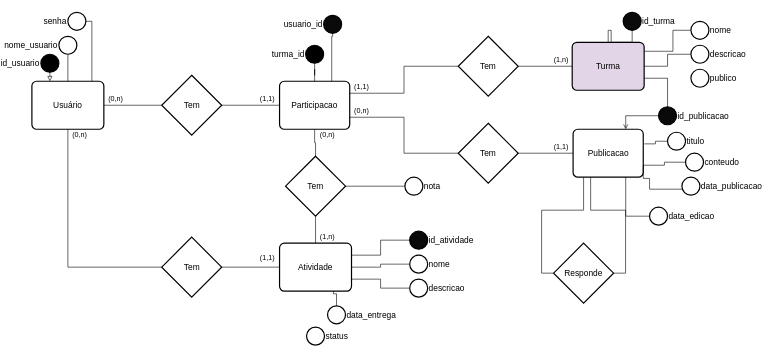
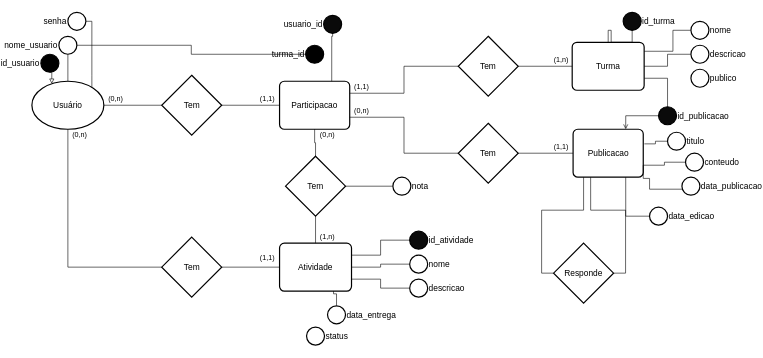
  <mxCell id="0" />
  <mxCell id="1" parent="0" />
  <mxCell id="2" style="edgeStyle=orthogonalEdgeStyle;rounded=0;orthogonalLoop=1;jettySize=auto;html=1;endArrow=none;endFill=0;" parent="1" source="3" target="10" edge="1"><mxGeometry relative="1" as="geometry" /></mxCell>
- <mxCell id="3" value="Usuário" style="strokeWidth=2;rounded=1;arcSize=10;whiteSpace=wrap;html=1;align=center;fontSize=14;" parent="1" vertex="1"><mxGeometry x="20" y="135" width="120" height="80" as="geometry" /></mxCell>
+ <mxCell id="3" value="Usuário" style="ellipse;strokeWidth=2;arcSize=10;whiteSpace=wrap;html=1;align=center;fontSize=14;" parent="1" vertex="1"><mxGeometry x="20" y="135" width="120" height="80" as="geometry" /></mxCell>
  <mxCell id="4" style="edgeStyle=orthogonalEdgeStyle;rounded=0;orthogonalLoop=1;jettySize=auto;html=1;exitX=1;exitY=0.75;exitDx=0;exitDy=0;endArrow=none;endFill=0;" edge="1" parent="1" source="5" target="38"><mxGeometry relative="1" as="geometry" /></mxCell>
- <mxCell id="5" value="Turma" style="strokeWidth=2;rounded=1;arcSize=10;whiteSpace=wrap;html=1;align=center;fontSize=14;fillColor=#e1d5e7;" parent="1" vertex="1"><mxGeometry x="921" y="70" width="120" height="80" as="geometry" /></mxCell>
+ <mxCell id="5" value="Turma" style="strokeWidth=2;rounded=1;arcSize=10;whiteSpace=wrap;html=1;align=center;fontSize=14;" parent="1" vertex="1"><mxGeometry x="921" y="70" width="120" height="80" as="geometry" /></mxCell>
  <mxCell id="6" value="Atividade" style="strokeWidth=2;rounded=1;arcSize=10;whiteSpace=wrap;html=1;align=center;fontSize=14;" parent="1" vertex="1"><mxGeometry x="433" y="405" width="120" height="80" as="geometry" /></mxCell>
  <mxCell id="7" value="&lt;div&gt;Publicacao&lt;/div&gt;" style="strokeWidth=2;rounded=1;arcSize=10;whiteSpace=wrap;html=1;align=center;fontSize=14;" parent="1" vertex="1"><mxGeometry x="922.5" y="215" width="117" height="80" as="geometry" /></mxCell>
  <mxCell id="8" value="&lt;div&gt;Participacao&lt;/div&gt;" style="strokeWidth=2;rounded=1;arcSize=10;whiteSpace=wrap;html=1;align=center;fontSize=14;" parent="1" vertex="1"><mxGeometry x="433" y="135" width="117" height="80" as="geometry" /></mxCell>
  <mxCell id="9" style="edgeStyle=orthogonalEdgeStyle;rounded=0;orthogonalLoop=1;jettySize=auto;html=1;endArrow=none;endFill=0;" parent="1" source="10" target="8" edge="1"><mxGeometry relative="1" as="geometry" /></mxCell>
  <mxCell id="10" value="&lt;div&gt;Tem&lt;/div&gt;" style="shape=rhombus;strokeWidth=2;fontSize=17;perimeter=rhombusPerimeter;whiteSpace=wrap;html=1;align=center;fontSize=14;" parent="1" vertex="1"><mxGeometry x="236.5" y="125" width="100" height="100" as="geometry" /></mxCell>
  <mxCell id="11" style="edgeStyle=orthogonalEdgeStyle;rounded=0;orthogonalLoop=1;jettySize=auto;html=1;endArrow=none;endFill=0;entryX=1;entryY=0.25;entryDx=0;entryDy=0;" parent="1" source="13" target="8" edge="1"><mxGeometry relative="1" as="geometry"><mxPoint x="560" y="155" as="targetPoint" /></mxGeometry></mxCell>
  <mxCell id="12" style="edgeStyle=orthogonalEdgeStyle;rounded=0;orthogonalLoop=1;jettySize=auto;html=1;endArrow=none;endFill=0;" parent="1" source="13" target="5" edge="1"><mxGeometry relative="1" as="geometry" /></mxCell>
  <mxCell id="13" value="Tem" style="shape=rhombus;strokeWidth=2;fontSize=17;perimeter=rhombusPerimeter;whiteSpace=wrap;html=1;align=center;fontSize=14;" parent="1" vertex="1"><mxGeometry x="731" y="60" width="100" height="100" as="geometry" /></mxCell>
  <mxCell id="14" style="edgeStyle=orthogonalEdgeStyle;rounded=0;orthogonalLoop=1;jettySize=auto;html=1;endArrow=none;endFill=0;" parent="1" source="15" target="3" edge="1"><mxGeometry relative="1" as="geometry"><Array as="points"><mxPoint x="120" y="125" /><mxPoint x="120" y="125" /></Array></mxGeometry></mxCell>
  <mxCell id="15" value="senha" style="ellipse;shape=ellipse;margin=10;strokeWidth=2;fontSize=14;whiteSpace=wrap;html=1;align=right;labelPosition=left;verticalLabelPosition=middle;verticalAlign=middle;strokeColor=#000000;" parent="1" vertex="1"><mxGeometry x="80" y="20" width="30" height="30" as="geometry" /></mxCell>
  <mxCell id="16" style="edgeStyle=orthogonalEdgeStyle;rounded=0;orthogonalLoop=1;jettySize=auto;html=1;endArrow=none;endFill=0;fontColor=#FFFFFF;" parent="1" source="17" target="3" edge="1"><mxGeometry relative="1" as="geometry"><Array as="points" /></mxGeometry></mxCell>
  <mxCell id="17" value="&lt;div&gt;nome_usuario&lt;/div&gt;" style="ellipse;shape=ellipse;margin=10;strokeWidth=2;fontSize=14;whiteSpace=wrap;html=1;align=right;shadow=0;fillColor=#FFFFFF;labelPosition=left;verticalLabelPosition=middle;verticalAlign=middle;" parent="1" vertex="1"><mxGeometry x="65" y="60" width="30" height="30" as="geometry" /></mxCell>
  <mxCell id="18" style="edgeStyle=orthogonalEdgeStyle;rounded=0;orthogonalLoop=1;jettySize=auto;html=1;endArrow=none;endFill=0;fontColor=#FFFFFF;exitX=0.5;exitY=1;exitDx=0;exitDy=0;" parent="1" source="19" target="8" edge="1"><mxGeometry relative="1" as="geometry"><Array as="points"><mxPoint x="520" y="60" /></Array></mxGeometry></mxCell>
  <mxCell id="19" value="usuario_id" style="ellipse;shape=ellipse;margin=10;strokeWidth=2;fontSize=14;whiteSpace=wrap;html=1;align=right;shadow=0;fillColor=#0A0A0A;labelPosition=left;verticalLabelPosition=middle;verticalAlign=middle;" parent="1" vertex="1"><mxGeometry x="506.5" y="25" width="30" height="30" as="geometry" /></mxCell>
- <mxCell id="20" style="edgeStyle=orthogonalEdgeStyle;rounded=0;orthogonalLoop=1;jettySize=auto;html=1;endArrow=none;endFill=0;fontColor=#FFFFFF;" parent="1" source="21" target="8" edge="1"><mxGeometry relative="1" as="geometry" /></mxCell>
+ <mxCell id="20" style="edgeStyle=orthogonalEdgeStyle;rounded=0;orthogonalLoop=1;jettySize=auto;html=1;endArrow=none;endFill=0;fontColor=#FFFFFF;" parent="1" source="21" target="17" edge="1"><mxGeometry relative="1" as="geometry" /></mxCell>
  <mxCell id="21" value="&lt;div&gt;turma_id&lt;/div&gt;" style="ellipse;shape=ellipse;margin=10;strokeWidth=2;fontSize=14;whiteSpace=wrap;html=1;align=right;shadow=0;fillColor=#000000;labelPosition=left;verticalLabelPosition=middle;verticalAlign=middle;" parent="1" vertex="1"><mxGeometry x="476.5" y="75" width="30" height="30" as="geometry" /></mxCell>
  <mxCell id="22" style="edgeStyle=orthogonalEdgeStyle;rounded=0;orthogonalLoop=1;jettySize=auto;html=1;endArrow=none;endFill=0;fontColor=#FFFFFF;" parent="1" source="23" target="5" edge="1"><mxGeometry relative="1" as="geometry" /></mxCell>
  <mxCell id="23" value="id_turma" style="ellipse;shape=ellipse;margin=10;strokeWidth=2;fontSize=14;whiteSpace=wrap;html=1;align=left;shadow=0;fillColor=#0A0A0A;labelPosition=right;verticalLabelPosition=middle;verticalAlign=middle;" parent="1" vertex="1"><mxGeometry x="1006" y="20" width="30" height="30" as="geometry" /></mxCell>
  <mxCell id="24" style="edgeStyle=orthogonalEdgeStyle;rounded=0;orthogonalLoop=1;jettySize=auto;html=1;endArrow=none;endFill=0;fontColor=#FFFFFF;exitX=0;exitY=0.5;exitDx=0;exitDy=0;" parent="1" source="25" target="5" edge="1"><mxGeometry relative="1" as="geometry"><Array as="points"><mxPoint x="1089" y="85" /></Array></mxGeometry></mxCell>
  <mxCell id="25" value="nome" style="ellipse;shape=ellipse;margin=10;strokeWidth=2;fontSize=14;whiteSpace=wrap;html=1;align=left;shadow=0;fillColor=#FFFFFF;labelPosition=right;verticalLabelPosition=middle;verticalAlign=middle;" parent="1" vertex="1"><mxGeometry x="1119" y="35" width="30" height="30" as="geometry" /></mxCell>
  <mxCell id="26" style="edgeStyle=orthogonalEdgeStyle;rounded=0;orthogonalLoop=1;jettySize=auto;html=1;endArrow=none;endFill=0;fontColor=#FFFFFF;" parent="1" source="27" target="5" edge="1"><mxGeometry relative="1" as="geometry" /></mxCell>
  <mxCell id="27" value="descricao" style="ellipse;shape=ellipse;margin=10;strokeWidth=2;fontSize=14;whiteSpace=wrap;html=1;align=left;shadow=0;fillColor=#FFFFFF;labelPosition=right;verticalLabelPosition=middle;verticalAlign=middle;" parent="1" vertex="1"><mxGeometry x="1119" y="75" width="30" height="30" as="geometry" /></mxCell>
  <mxCell id="28" style="edgeStyle=orthogonalEdgeStyle;rounded=0;orthogonalLoop=1;jettySize=auto;html=1;entryX=1;entryY=0.75;entryDx=0;entryDy=0;endArrow=none;endFill=0;fontColor=#FFFFFF;" parent="1" source="30" target="8" edge="1"><mxGeometry relative="1" as="geometry" /></mxCell>
  <mxCell id="29" style="edgeStyle=orthogonalEdgeStyle;rounded=0;orthogonalLoop=1;jettySize=auto;html=1;endArrow=none;endFill=0;fontColor=#FFFFFF;" parent="1" source="30" target="7" edge="1"><mxGeometry relative="1" as="geometry" /></mxCell>
  <mxCell id="30" value="Tem" style="shape=rhombus;strokeWidth=2;fontSize=17;perimeter=rhombusPerimeter;whiteSpace=wrap;html=1;align=center;fontSize=14;shadow=0;fillColor=#FFFFFF;" parent="1" vertex="1"><mxGeometry x="731" y="205" width="100" height="100" as="geometry" /></mxCell>
  <mxCell id="31" value="(0,n)" style="text;html=1;strokeColor=none;fillColor=none;align=center;verticalAlign=middle;whiteSpace=wrap;rounded=0;shadow=0;fontColor=#000000;" parent="1" vertex="1"><mxGeometry x="140" y="155" width="40" height="20" as="geometry" /></mxCell>
  <mxCell id="32" value="(1,1)" style="text;html=1;strokeColor=none;fillColor=none;align=center;verticalAlign=middle;whiteSpace=wrap;rounded=0;shadow=0;fontColor=#000000;" parent="1" vertex="1"><mxGeometry x="393" y="155" width="40" height="20" as="geometry" /></mxCell>
  <mxCell id="33" value="(1,1)" style="text;html=1;strokeColor=none;fillColor=none;align=center;verticalAlign=middle;whiteSpace=wrap;rounded=0;shadow=0;fontColor=#000000;" parent="1" vertex="1"><mxGeometry x="550" y="135" width="40" height="20" as="geometry" /></mxCell>
  <mxCell id="34" value="(1,n)" style="text;html=1;strokeColor=none;fillColor=none;align=center;verticalAlign=middle;whiteSpace=wrap;rounded=0;shadow=0;fontColor=#000000;" parent="1" vertex="1"><mxGeometry x="882.5" y="90" width="40" height="20" as="geometry" /></mxCell>
  <mxCell id="35" value="(0,n)" style="text;html=1;strokeColor=none;fillColor=none;align=center;verticalAlign=middle;whiteSpace=wrap;rounded=0;shadow=0;fontColor=#000000;" parent="1" vertex="1"><mxGeometry x="550" y="175" width="40" height="20" as="geometry" /></mxCell>
  <mxCell id="36" value="(1,1)" style="text;html=1;strokeColor=none;fillColor=none;align=center;verticalAlign=middle;whiteSpace=wrap;rounded=0;shadow=0;fontColor=#000000;" parent="1" vertex="1"><mxGeometry x="882.5" y="235" width="40" height="20" as="geometry" /></mxCell>
  <mxCell id="37" style="edgeStyle=orthogonalEdgeStyle;rounded=0;orthogonalLoop=1;jettySize=auto;html=1;entryX=0.75;entryY=0;entryDx=0;entryDy=0;endArrow=open;endFill=0;fontColor=#000000;" parent="1" source="38" target="7" edge="1"><mxGeometry relative="1" as="geometry" /></mxCell>
  <mxCell id="38" value="id_publicacao" style="ellipse;shape=ellipse;margin=10;strokeWidth=2;fontSize=14;whiteSpace=wrap;html=1;align=left;shadow=0;fillColor=#0A0A0A;labelPosition=right;verticalLabelPosition=middle;verticalAlign=middle;" parent="1" vertex="1"><mxGeometry x="1065" y="177.5" width="30" height="30" as="geometry" /></mxCell>
  <mxCell id="39" style="edgeStyle=orthogonalEdgeStyle;rounded=0;orthogonalLoop=1;jettySize=auto;html=1;endArrow=none;endFill=0;fontColor=#000000;entryX=1;entryY=0.75;entryDx=0;entryDy=0;" parent="1" source="40" target="7" edge="1"><mxGeometry relative="1" as="geometry" /></mxCell>
  <mxCell id="40" value="conteudo" style="ellipse;shape=ellipse;margin=10;strokeWidth=2;fontSize=14;whiteSpace=wrap;html=1;align=left;shadow=0;fillColor=#FFFFFF;labelPosition=right;verticalLabelPosition=middle;verticalAlign=middle;" parent="1" vertex="1"><mxGeometry x="1110" y="255" width="30" height="30" as="geometry" /></mxCell>
  <mxCell id="41" style="edgeStyle=orthogonalEdgeStyle;rounded=0;orthogonalLoop=1;jettySize=auto;html=1;endArrow=none;endFill=0;fontColor=#000000;entryX=1;entryY=0.75;entryDx=0;entryDy=0;" parent="1" source="42" target="7" edge="1"><mxGeometry relative="1" as="geometry"><mxPoint x="1050" y="305" as="targetPoint" /><Array as="points"><mxPoint x="1050" y="315" /><mxPoint x="1050" y="297" /><mxPoint x="1040" y="297" /></Array></mxGeometry></mxCell>
  <mxCell id="42" value="data_publicacao" style="ellipse;shape=ellipse;margin=10;strokeWidth=2;fontSize=14;whiteSpace=wrap;html=1;align=left;shadow=0;fillColor=#FFFFFF;labelPosition=right;verticalLabelPosition=middle;verticalAlign=middle;" parent="1" vertex="1"><mxGeometry x="1104" y="295" width="30" height="30" as="geometry" /></mxCell>
  <mxCell id="43" style="edgeStyle=orthogonalEdgeStyle;rounded=0;orthogonalLoop=1;jettySize=auto;html=1;entryX=0.75;entryY=1;entryDx=0;entryDy=0;endArrow=none;endFill=0;fontColor=#000000;" parent="1" source="44" target="7" edge="1"><mxGeometry relative="1" as="geometry" /></mxCell>
  <mxCell id="44" value="data_edicao" style="ellipse;shape=ellipse;margin=10;strokeWidth=2;fontSize=14;whiteSpace=wrap;html=1;align=left;shadow=0;fillColor=#FFFFFF;labelPosition=right;verticalLabelPosition=middle;verticalAlign=middle;" parent="1" vertex="1"><mxGeometry x="1050" y="345" width="30" height="30" as="geometry" /></mxCell>
  <mxCell id="45" style="edgeStyle=orthogonalEdgeStyle;rounded=0;orthogonalLoop=1;jettySize=auto;html=1;endArrow=none;endFill=0;fontColor=#000000;" parent="1" source="48" target="8" edge="1"><mxGeometry relative="1" as="geometry" /></mxCell>
  <mxCell id="46" style="edgeStyle=orthogonalEdgeStyle;rounded=0;orthogonalLoop=1;jettySize=auto;html=1;endArrow=none;endFill=0;fontColor=#000000;" parent="1" source="48" target="6" edge="1"><mxGeometry relative="1" as="geometry" /></mxCell>
  <mxCell id="47" style="edgeStyle=orthogonalEdgeStyle;rounded=0;orthogonalLoop=1;jettySize=auto;html=1;endArrow=none;endFill=0;" edge="1" parent="1" source="48" target="73"><mxGeometry relative="1" as="geometry" /></mxCell>
  <mxCell id="48" value="Tem" style="shape=rhombus;strokeWidth=2;fontSize=17;perimeter=rhombusPerimeter;whiteSpace=wrap;html=1;align=center;fontSize=14;shadow=0;fillColor=#FFFFFF;" parent="1" vertex="1"><mxGeometry x="443" y="260" width="100" height="100" as="geometry" /></mxCell>
  <mxCell id="49" style="edgeStyle=orthogonalEdgeStyle;rounded=0;orthogonalLoop=1;jettySize=auto;html=1;endArrow=none;endFill=0;fontColor=#000000;" parent="1" source="51" target="3" edge="1"><mxGeometry relative="1" as="geometry" /></mxCell>
  <mxCell id="50" style="edgeStyle=orthogonalEdgeStyle;rounded=0;orthogonalLoop=1;jettySize=auto;html=1;endArrow=none;endFill=0;fontColor=#000000;" parent="1" source="51" target="6" edge="1"><mxGeometry relative="1" as="geometry" /></mxCell>
  <mxCell id="51" value="Tem" style="shape=rhombus;strokeWidth=2;fontSize=17;perimeter=rhombusPerimeter;whiteSpace=wrap;html=1;align=center;fontSize=14;shadow=0;fillColor=#FFFFFF;" parent="1" vertex="1"><mxGeometry x="236.5" y="395" width="100" height="100" as="geometry" /></mxCell>
  <mxCell id="52" value="(0,n)" style="text;html=1;strokeColor=none;fillColor=none;align=center;verticalAlign=middle;whiteSpace=wrap;rounded=0;shadow=0;fontColor=#000000;" parent="1" vertex="1"><mxGeometry x="80" y="215" width="40" height="20" as="geometry" /></mxCell>
  <mxCell id="53" value="(1,1)" style="text;html=1;strokeColor=none;fillColor=none;align=center;verticalAlign=middle;whiteSpace=wrap;rounded=0;shadow=0;fontColor=#000000;" parent="1" vertex="1"><mxGeometry x="393" y="420" width="40" height="20" as="geometry" /></mxCell>
  <mxCell id="54" value="(0,n)" style="text;html=1;strokeColor=none;fillColor=none;align=center;verticalAlign=middle;whiteSpace=wrap;rounded=0;shadow=0;fontColor=#000000;" parent="1" vertex="1"><mxGeometry x="493" y="215" width="40" height="20" as="geometry" /></mxCell>
  <mxCell id="55" value="(1,n)" style="text;html=1;strokeColor=none;fillColor=none;align=center;verticalAlign=middle;whiteSpace=wrap;rounded=0;shadow=0;fontColor=#000000;" parent="1" vertex="1"><mxGeometry x="493" y="385" width="40" height="20" as="geometry" /></mxCell>
  <mxCell id="56" style="edgeStyle=orthogonalEdgeStyle;rounded=0;orthogonalLoop=1;jettySize=auto;html=1;entryX=1;entryY=0.25;entryDx=0;entryDy=0;endArrow=none;endFill=0;fontColor=#000000;" parent="1" source="57" target="6" edge="1"><mxGeometry relative="1" as="geometry" /></mxCell>
  <mxCell id="57" value="id_atividade" style="ellipse;shape=ellipse;margin=10;strokeWidth=2;fontSize=14;whiteSpace=wrap;html=1;align=left;shadow=0;fillColor=#0A0A0A;labelPosition=right;verticalLabelPosition=middle;verticalAlign=middle;" parent="1" vertex="1"><mxGeometry x="650" y="385" width="30" height="30" as="geometry" /></mxCell>
  <mxCell id="58" style="edgeStyle=orthogonalEdgeStyle;rounded=0;orthogonalLoop=1;jettySize=auto;html=1;endArrow=none;endFill=0;fontColor=#000000;" parent="1" source="59" target="6" edge="1"><mxGeometry relative="1" as="geometry" /></mxCell>
  <mxCell id="59" value="nome" style="ellipse;shape=ellipse;margin=10;strokeWidth=2;fontSize=14;whiteSpace=wrap;html=1;align=left;shadow=0;fillColor=#FFFFFF;labelPosition=right;verticalLabelPosition=middle;verticalAlign=middle;" parent="1" vertex="1"><mxGeometry x="650" y="425" width="30" height="30" as="geometry" /></mxCell>
  <mxCell id="60" style="edgeStyle=orthogonalEdgeStyle;rounded=0;orthogonalLoop=1;jettySize=auto;html=1;entryX=1;entryY=0.75;entryDx=0;entryDy=0;endArrow=none;endFill=0;fontColor=#000000;" parent="1" source="61" target="6" edge="1"><mxGeometry relative="1" as="geometry" /></mxCell>
  <mxCell id="61" value="descricao" style="ellipse;shape=ellipse;margin=10;strokeWidth=2;fontSize=14;whiteSpace=wrap;html=1;align=left;shadow=0;fillColor=#FFFFFF;labelPosition=right;verticalLabelPosition=middle;verticalAlign=middle;" parent="1" vertex="1"><mxGeometry x="650" y="465" width="30" height="30" as="geometry" /></mxCell>
  <mxCell id="62" style="edgeStyle=orthogonalEdgeStyle;rounded=0;orthogonalLoop=1;jettySize=auto;html=1;entryX=0.75;entryY=1;entryDx=0;entryDy=0;endArrow=none;endFill=0;fontColor=#000000;" parent="1" source="63" target="6" edge="1"><mxGeometry relative="1" as="geometry" /></mxCell>
  <mxCell id="63" value="data_entrega" style="ellipse;shape=ellipse;margin=10;strokeWidth=2;fontSize=14;whiteSpace=wrap;html=1;align=left;shadow=0;fillColor=#FFFFFF;labelPosition=right;verticalLabelPosition=middle;verticalAlign=middle;" parent="1" vertex="1"><mxGeometry x="513" y="509.5" width="30" height="30" as="geometry" /></mxCell>
  <mxCell id="64" value="status" style="ellipse;shape=ellipse;margin=10;strokeWidth=2;fontSize=14;whiteSpace=wrap;html=1;align=left;shadow=0;fillColor=#FFFFFF;labelPosition=right;verticalLabelPosition=middle;verticalAlign=middle;" parent="1" vertex="1"><mxGeometry x="478" y="545" width="30" height="30" as="geometry" /></mxCell>
  <mxCell id="65" style="edgeStyle=orthogonalEdgeStyle;rounded=0;orthogonalLoop=1;jettySize=auto;html=1;entryX=1.016;entryY=0.305;entryDx=0;entryDy=0;entryPerimeter=0;endArrow=none;endFill=0;" edge="1" parent="1" source="66" target="7"><mxGeometry relative="1" as="geometry" /></mxCell>
  <mxCell id="66" value="titulo" style="ellipse;shape=ellipse;margin=10;strokeWidth=2;fontSize=14;whiteSpace=wrap;html=1;align=left;shadow=0;fillColor=#FFFFFF;labelPosition=right;verticalLabelPosition=middle;verticalAlign=middle;" vertex="1" parent="1"><mxGeometry x="1080" y="220" width="30" height="30" as="geometry" /></mxCell>
  <mxCell id="67" style="edgeStyle=orthogonalEdgeStyle;rounded=0;orthogonalLoop=1;jettySize=auto;html=1;endArrow=none;endFill=0;exitX=0;exitY=0.5;exitDx=0;exitDy=0;" edge="1" parent="1" source="69" target="7"><mxGeometry relative="1" as="geometry"><Array as="points"><mxPoint x="870" y="455" /><mxPoint x="870" y="350" /><mxPoint x="940" y="350" /></Array></mxGeometry></mxCell>
  <mxCell id="68" style="edgeStyle=orthogonalEdgeStyle;rounded=0;orthogonalLoop=1;jettySize=auto;html=1;entryX=0.25;entryY=1;entryDx=0;entryDy=0;endArrow=none;endFill=0;exitX=1;exitY=0.5;exitDx=0;exitDy=0;" edge="1" parent="1" source="69" target="7"><mxGeometry relative="1" as="geometry" /></mxCell>
  <mxCell id="69" value="Responde" style="shape=rhombus;strokeWidth=2;fontSize=17;perimeter=rhombusPerimeter;whiteSpace=wrap;html=1;align=center;fontSize=14;" vertex="1" parent="1"><mxGeometry x="890" y="405" width="100" height="100" as="geometry" /></mxCell>
  <mxCell id="70" value="publico" style="ellipse;shape=ellipse;margin=10;strokeWidth=2;fontSize=14;whiteSpace=wrap;html=1;align=left;shadow=0;fillColor=#FFFFFF;labelPosition=right;verticalLabelPosition=middle;verticalAlign=middle;" vertex="1" parent="1"><mxGeometry x="1119" y="115" width="30" height="30" as="geometry" /></mxCell>
  <mxCell id="71" style="edgeStyle=orthogonalEdgeStyle;rounded=0;orthogonalLoop=1;jettySize=auto;html=1;exitX=0.5;exitY=1;exitDx=0;exitDy=0;entryX=0.25;entryY=0;entryDx=0;entryDy=0;endArrow=block;endFill=0;" edge="1" parent="1" source="72" target="3"><mxGeometry relative="1" as="geometry" /></mxCell>
  <mxCell id="72" value="&lt;div&gt;id_usuario&lt;/div&gt;" style="ellipse;shape=ellipse;margin=10;strokeWidth=2;fontSize=14;whiteSpace=wrap;html=1;align=right;shadow=0;fillColor=#000000;labelPosition=left;verticalLabelPosition=middle;verticalAlign=middle;" vertex="1" parent="1"><mxGeometry x="35" y="90" width="30" height="30" as="geometry" /></mxCell>
- <mxCell id="73" value="nota" style="ellipse;shape=ellipse;margin=10;strokeWidth=2;fontSize=14;whiteSpace=wrap;html=1;align=left;shadow=0;fillColor=#FFFFFF;labelPosition=right;verticalLabelPosition=middle;verticalAlign=middle;" vertex="1" parent="1"><mxGeometry x="642" y="295" width="30" height="30" as="geometry" /></mxCell>
+ <mxCell id="73" value="nota" style="ellipse;shape=ellipse;margin=10;strokeWidth=2;fontSize=14;whiteSpace=wrap;html=1;align=left;shadow=0;fillColor=#FFFFFF;labelPosition=right;verticalLabelPosition=middle;verticalAlign=middle;" vertex="1" parent="1"><mxGeometry x="622" y="295" width="30" height="30" as="geometry" /></mxCell>
